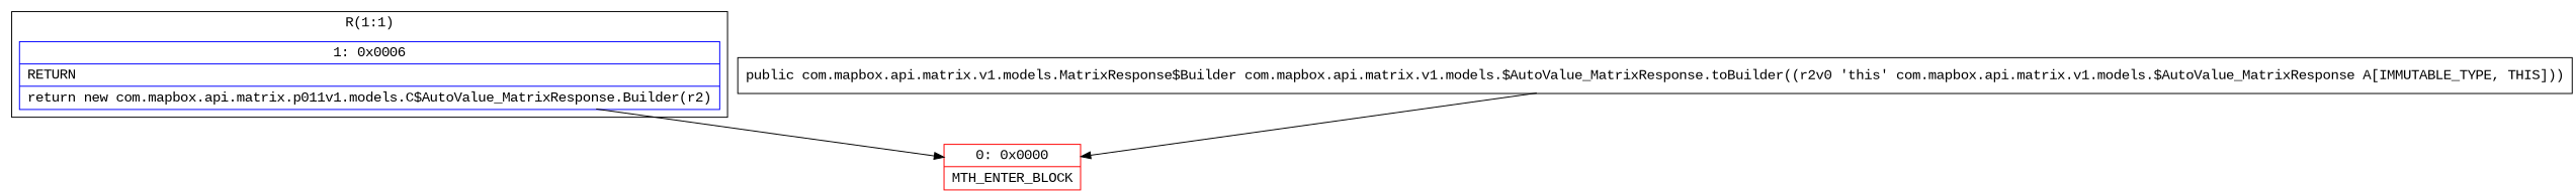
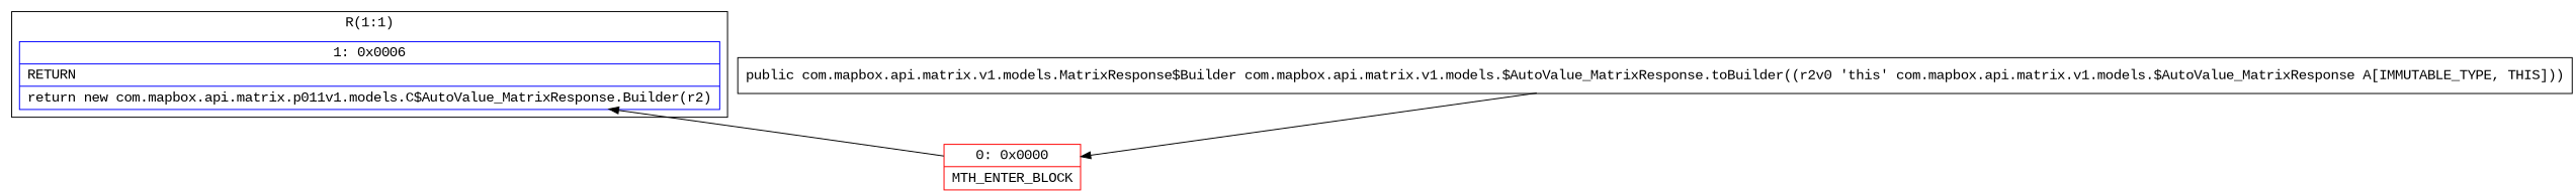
  digraph {
    fontname="Liberation Mono"
    node [shape=record fontname="Liberation Mono"]
    edge [fontname="Liberation Mono"]
    n1 [color=blue label="{1\:\ 0x0006|RETURN\l|return new com.mapbox.api.matrix.p011v1.models.C$AutoValue_MatrixResponse.Builder(r2)\l}"]
    n2 [color=red label="{0\:\ 0x0000|MTH_ENTER_BLOCK\l}"]
    n3 [label="{public com.mapbox.api.matrix.v1.models.MatrixResponse$Builder com.mapbox.api.matrix.v1.models.$AutoValue_MatrixResponse.toBuilder((r2v0 'this' com.mapbox.api.matrix.v1.models.$AutoValue_MatrixResponse A[IMMUTABLE_TYPE, THIS])) }"]
    subgraph cluster_1 {
      label="R(1:1)"
      n1
    }
-   n1 -> n2
+   n2 -> n1
    n3 -> n2
  }
